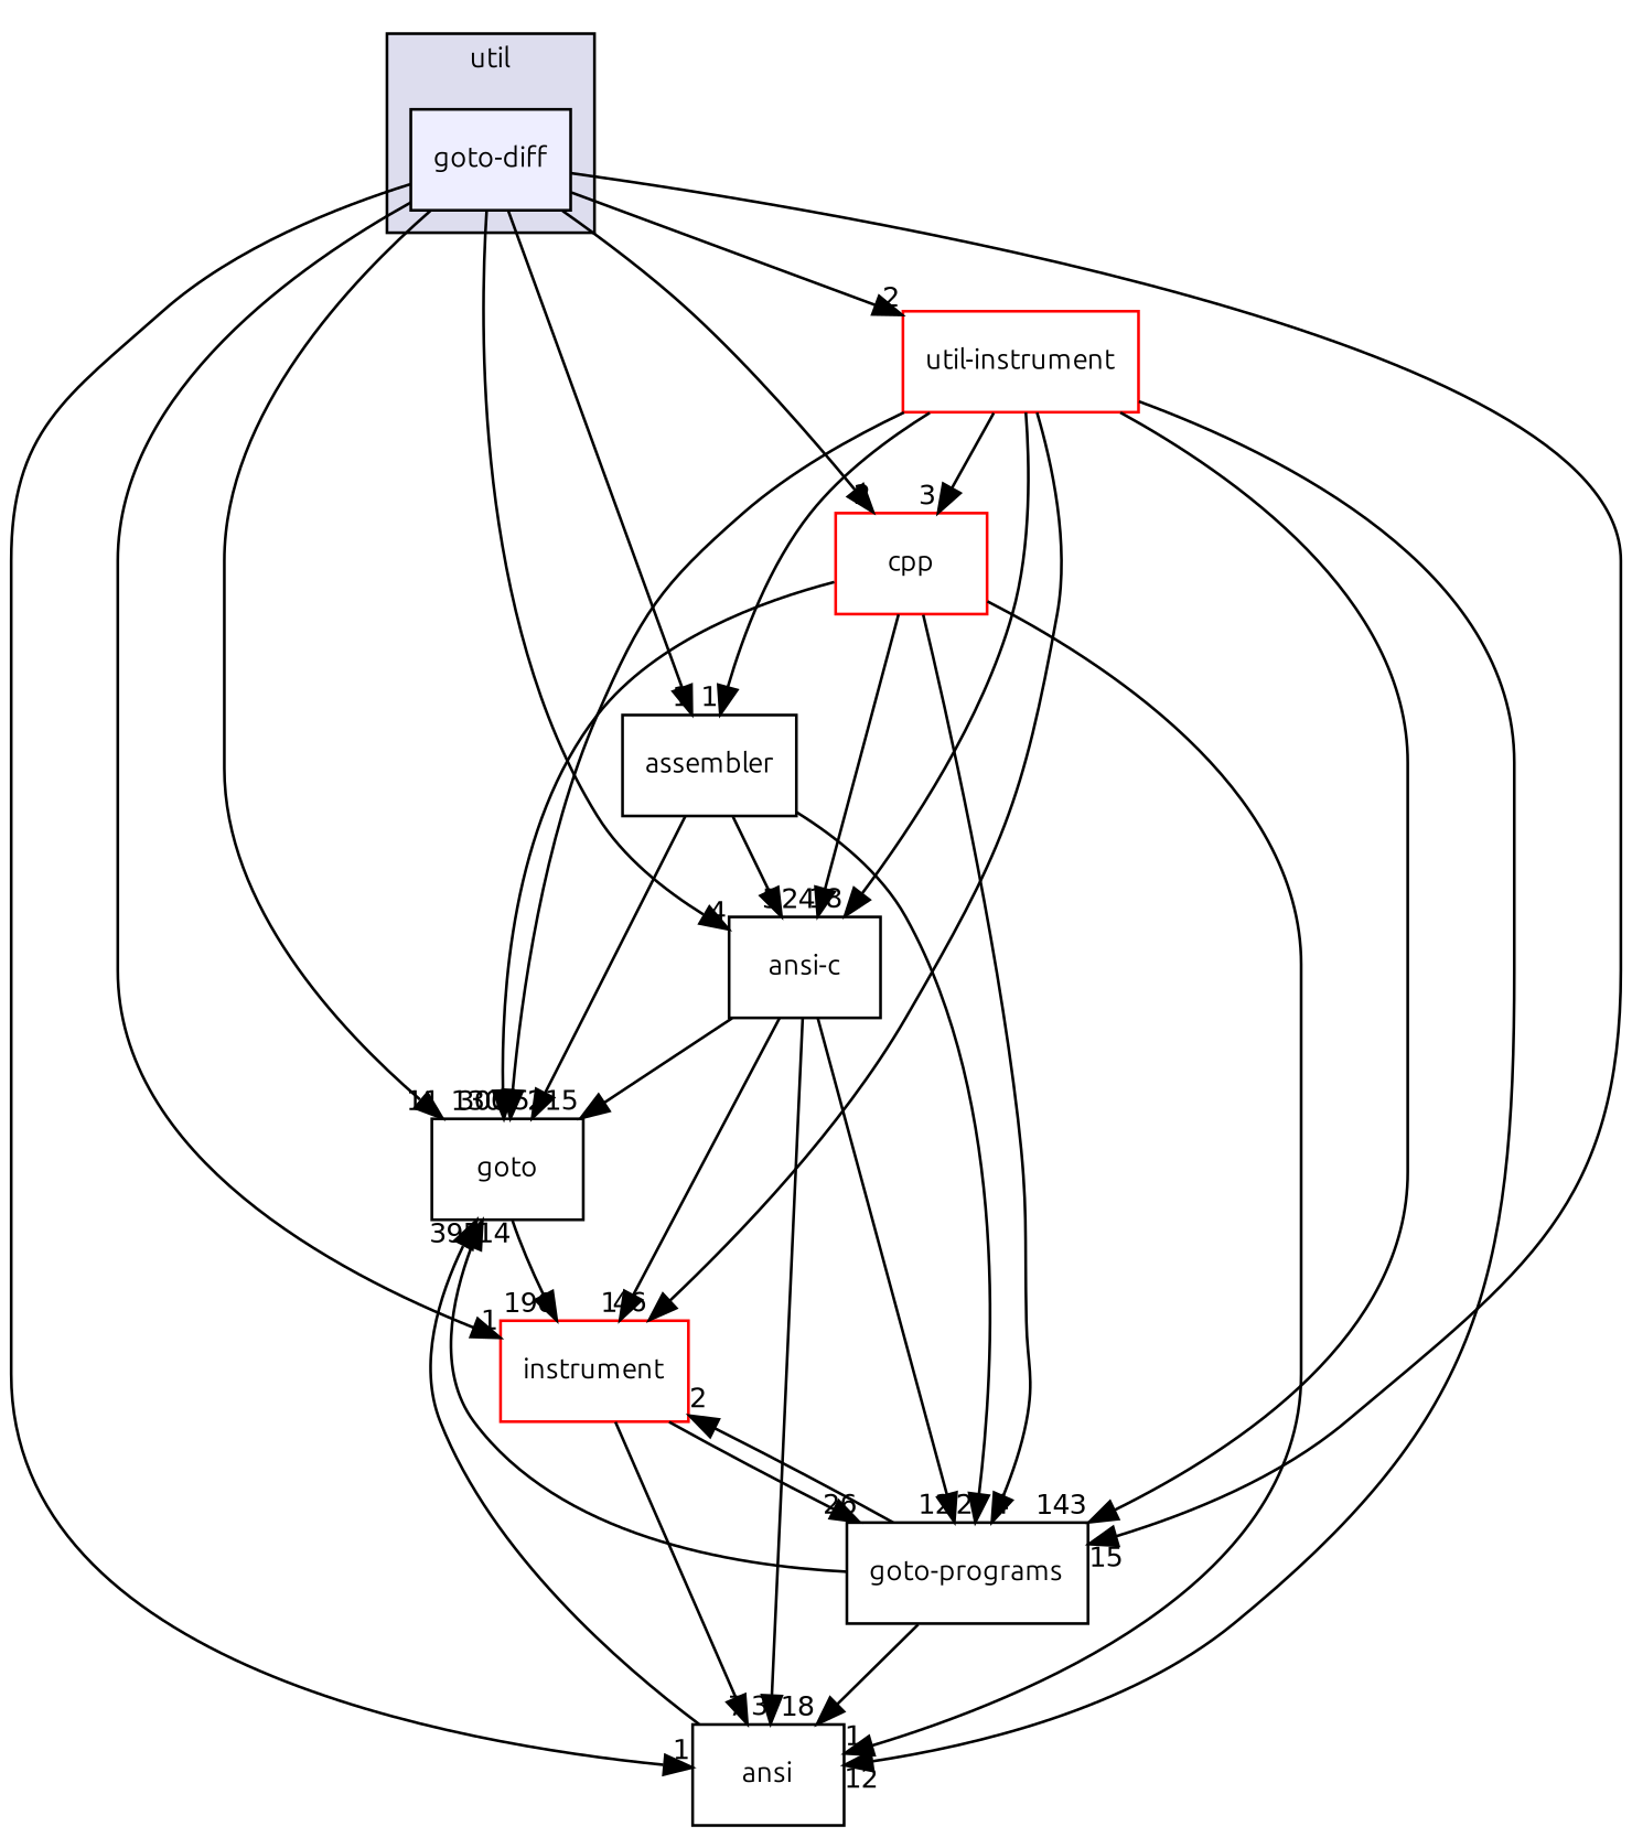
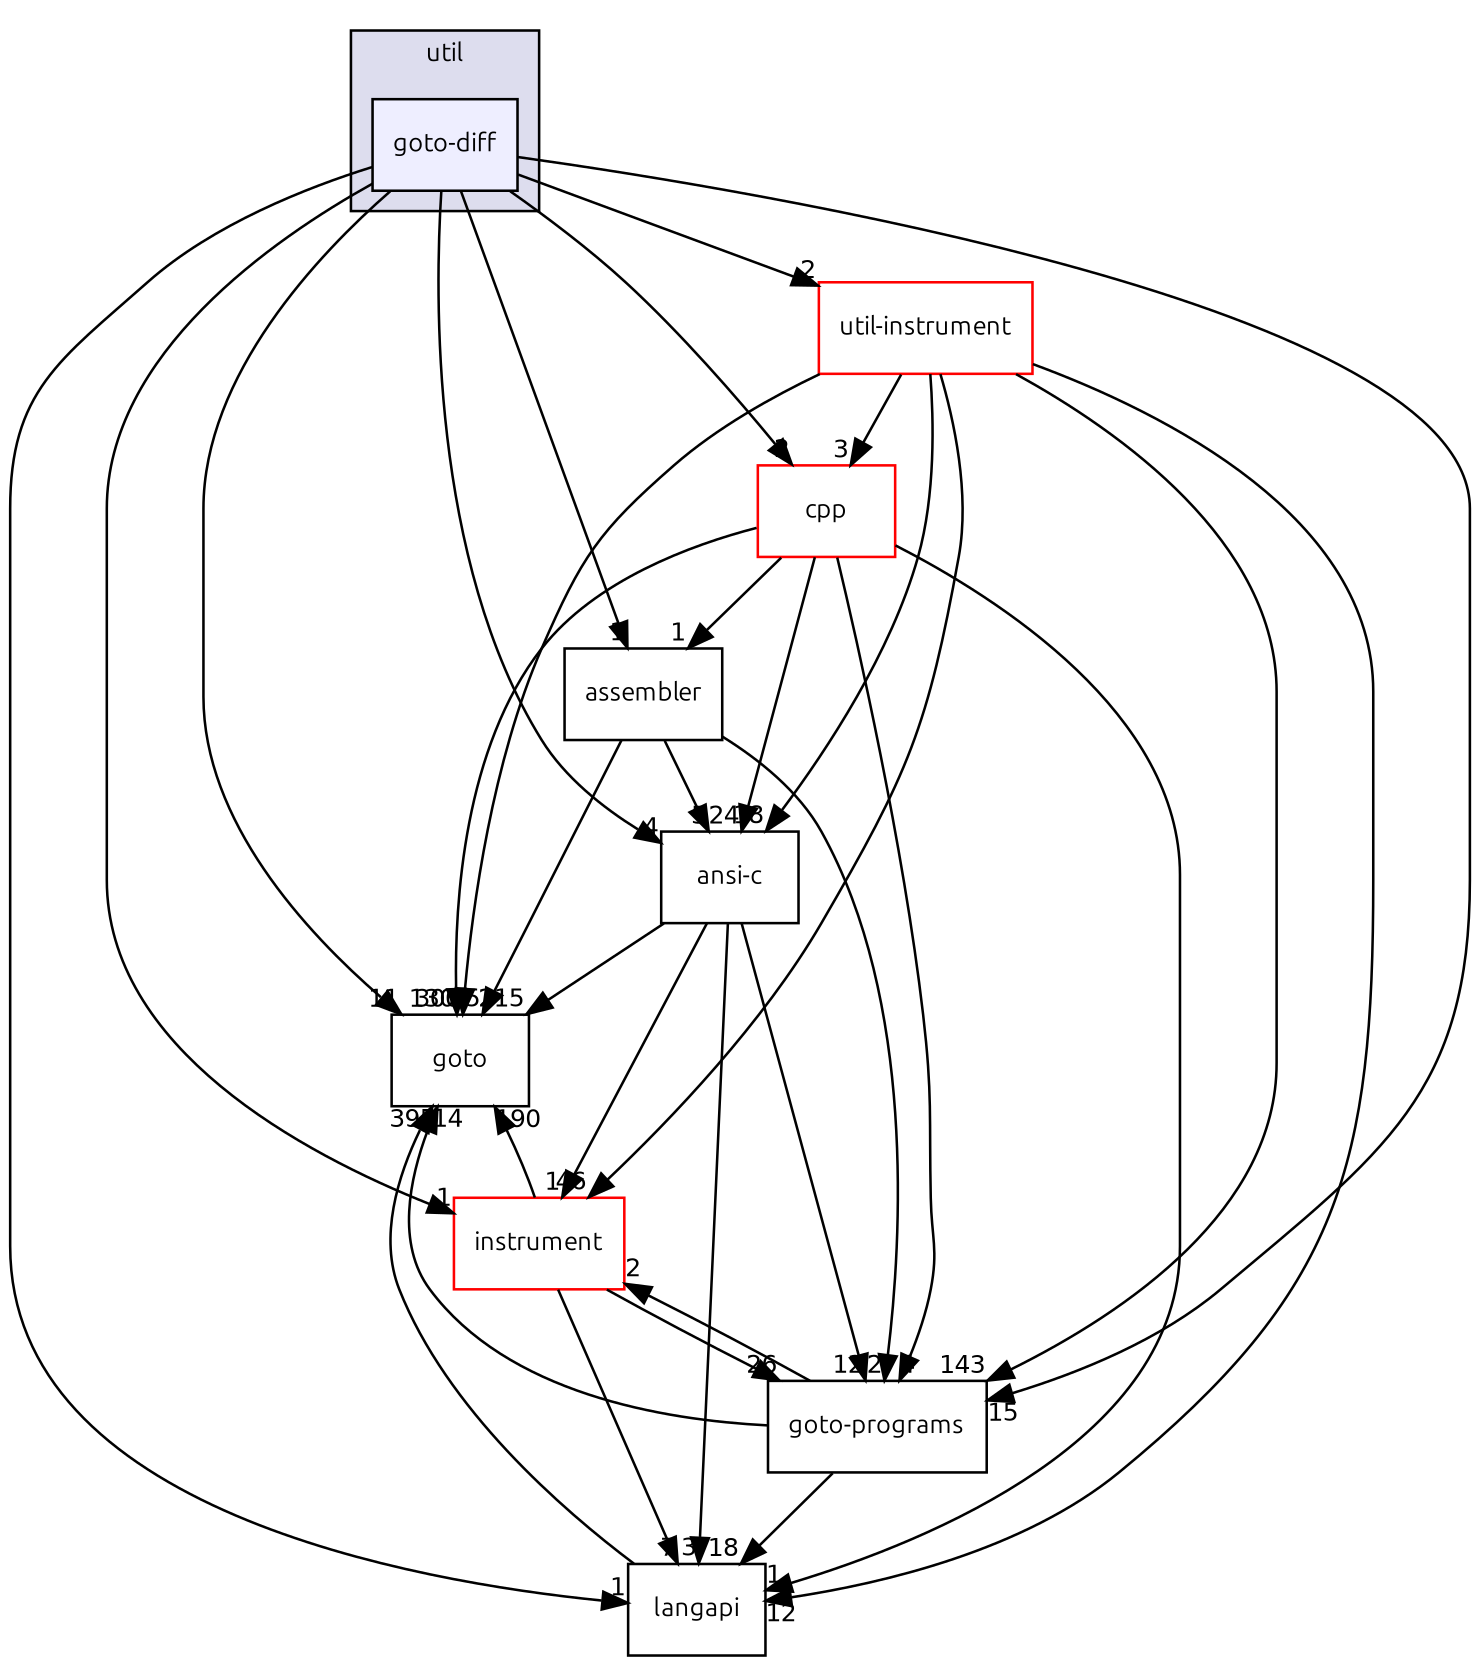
  digraph {
    compound=true
    fontname=Ubuntu
    node [fontname=Ubuntu fontsize=10 shape=box]
    edge [fontname=Ubuntu headlabel=1 labeldistance=1.5 labelfontname=Helvetica labelfontsize=10]
    n1 [fillcolor="#eeeeff" label="goto-diff" pencolor=black style=filled]
    n2 [label=goto]
    n3 [color=red label="util-instrument"]
    n4 [label="goto-programs"]
-   n5 [label=ansi]
+   n5 [label=langapi]
    n6 [color=black label="ansi-c"]
    n7 [label=assembler]
    n8 [color=red label=instrument]
    n9 [color=red label=cpp]
    subgraph cluster_1 {
      bgcolor="#ddddee"
      fontsize=10
      label=util
      pencolor=black
      n1
    }
    n1 -> n2 [headlabel=11]
    n1 -> n3 [headlabel=2]
    n1 -> n4 [headlabel=15]
    n1 -> n5
    n1 -> n6 [headlabel=4]
    n1 -> n7
    n1 -> n8
    n1 -> n9 [headlabel=2]
    n3 -> n2 [headlabel=300]
    n3 -> n4 [headlabel=143]
    n3 -> n5 [headlabel=12]
    n3 -> n6 [headlabel=18]
-   n3 -> n7
+   n9 -> n7
    n3 -> n8 [headlabel=46]
    n3 -> n9 [headlabel=3]
    n4 -> n2 [headlabel=395]
    n4 -> n5 [headlabel=18]
    n4 -> n8 [headlabel=2]
    n5 -> n2 [headlabel=14]
    n6 -> n2 [headlabel=215]
    n6 -> n4 [headlabel=12]
    n6 -> n5 [headlabel=3]
    n6 -> n8
    n7 -> n2 [headlabel=5]
    n7 -> n4 [headlabel=2]
    n7 -> n6 [headlabel=5]
-   n2 -> n8 [headlabel=190]
+   n8 -> n2 [headlabel=190]
    n8 -> n4 [headlabel=26]
    n8 -> n5 [headlabel=7]
    n9 -> n2 [headlabel=130]
    n9 -> n4 [headlabel=4]
    n9 -> n5
    n9 -> n6 [headlabel=24]
  }
